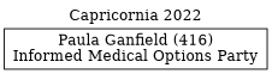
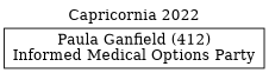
  digraph {
    label="Capricornia 2022"
    labelloc=t
    mclimit=2
    fontname="DejaVu Serif"
-   n1 [label="Paula Ganfield (416)\nInformed Medical Options Party" shape=box fontname="DejaVu Serif"]
+   n1 [label="Paula Ganfield (412)\nInformed Medical Options Party" shape=box fontname="DejaVu Serif"]
  }
